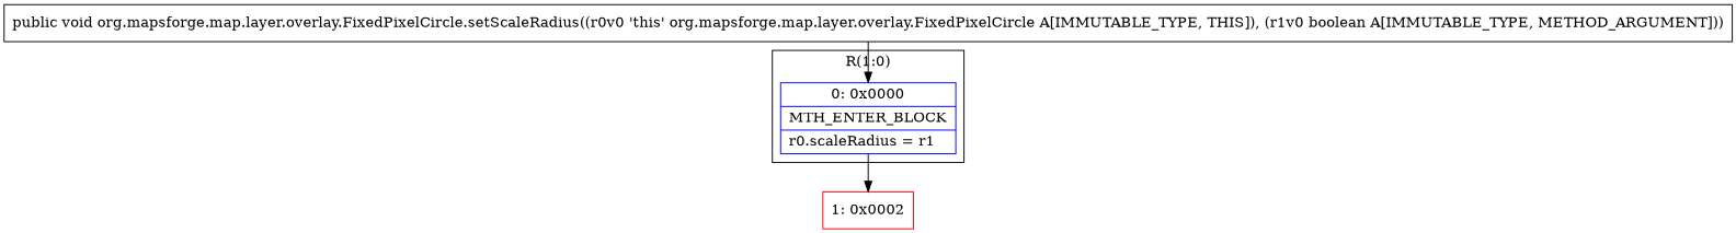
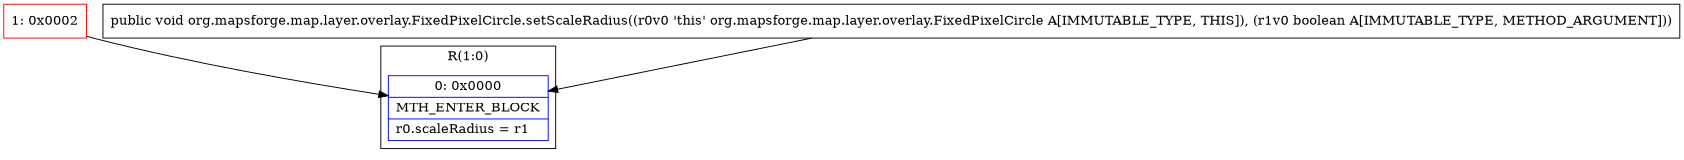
  digraph {
    node [shape=record]
    n1 [color=blue label="{0\:\ 0x0000|MTH_ENTER_BLOCK\l|r0.scaleRadius = r1\l}"]
    n2 [color=red label="{1\:\ 0x0002}"]
    n3 [label="{public void org.mapsforge.map.layer.overlay.FixedPixelCircle.setScaleRadius((r0v0 'this' org.mapsforge.map.layer.overlay.FixedPixelCircle A[IMMUTABLE_TYPE, THIS]), (r1v0 boolean A[IMMUTABLE_TYPE, METHOD_ARGUMENT])) }"]
    subgraph cluster_1 {
      label="R(1:0)"
      n1
    }
-   n1 -> n2
+   n2 -> n1
    n3 -> n1
  }
